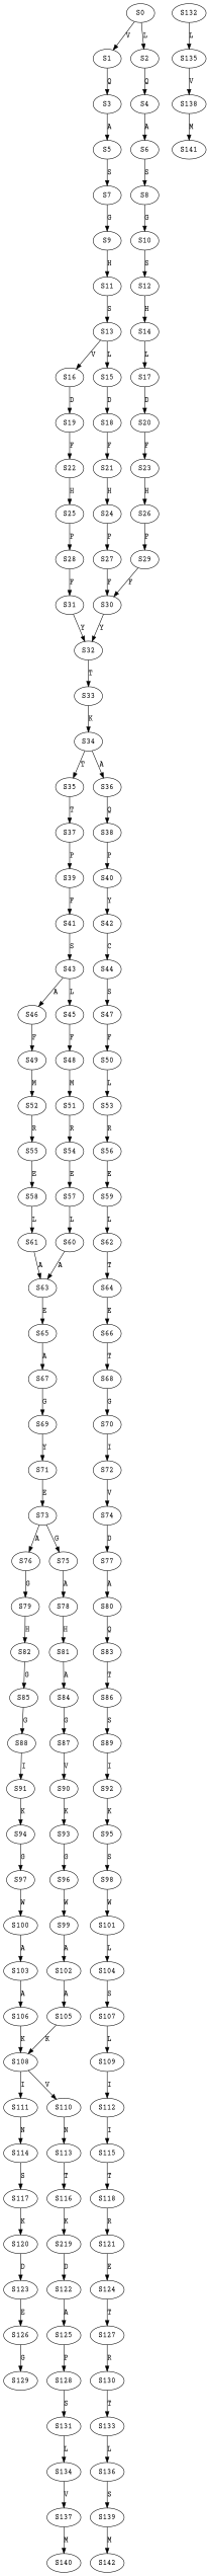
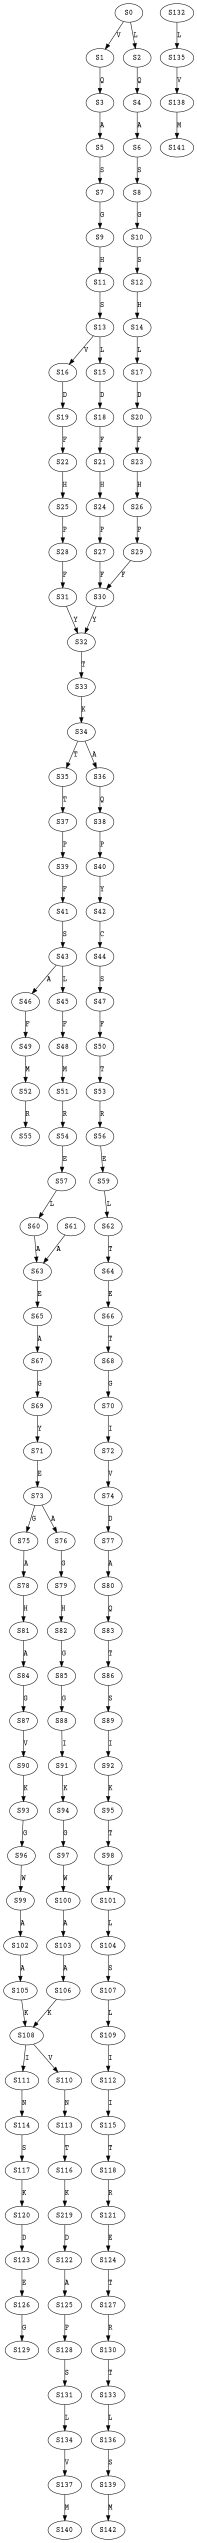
  strict digraph {
    fontname="Courier Prime"
    node [fontname="Courier Prime"]
    edge [fontname="Courier Prime"]
    S0
    S1
    S2
    S3
    S4
    S5
    S6
    S7
    S8
    S9
    S10
    S11
    S12
    S13
    S14
    S15
    S16
    S17
    S18
    S19
    S20
    S21
    S22
    S23
    S24
    S25
    S26
    S27
    S28
    S29
    S30
    S31
    S32
    S33
    S34
    S35
    S36
    S37
    S38
    S39
    S40
    S41
    S42
    S43
    S44
    S45
    S46
    S47
    S48
    S49
    S50
    S51
    S52
    S53
    S54
    S55
    S56
    S57
-   S58
    S59
    S60
    S61
    S62
    S63
    S64
    S65
    S66
    S67
    S68
    S69
    S70
    S71
    S72
    S73
    S74
    S75
    S76
    S77
    S78
    S79
    S80
    S81
    S82
    S83
    S84
    S85
    S86
    S87
    S88
    S89
    S90
    S91
    S92
    S93
    S94
    S95
    S96
    S97
    S98
    S99
    S100
    S101
    S102
    S103
    S104
    S105
    S106
    S107
    S108
    S109
    S110
    S111
    S112
    S113
    S114
    S115
    S116
    S117
    S118
    n120 [label=S219]
    S120
    S121
    S122
    S123
    S124
    S125
    S126
    S127
    S128
    S129
    S130
    S131
    S133
    S134
    S132
    S135
    S136
    S137
    S138
    S139
    S140
    S141
    S142
    S0 -> S1 [label=V]
    S0 -> S2 [label=L]
    S1 -> S3 [label=Q]
    S2 -> S4 [label=Q]
    S3 -> S5 [label=A]
    S4 -> S6 [label=A]
    S5 -> S7 [label=S]
    S6 -> S8 [label=S]
    S7 -> S9 [label=G]
    S8 -> S10 [label=G]
    S9 -> S11 [label=H]
    S10 -> S12 [label=S]
    S11 -> S13 [label=S]
    S12 -> S14 [label=H]
    S13 -> S15 [label=L]
    S13 -> S16 [label=V]
    S14 -> S17 [label=L]
    S15 -> S18 [label=D]
    S16 -> S19 [label=D]
    S17 -> S20 [label=D]
    S18 -> S21 [label=F]
    S19 -> S22 [label=F]
    S20 -> S23 [label=F]
    S21 -> S24 [label=H]
    S22 -> S25 [label=H]
    S23 -> S26 [label=H]
    S24 -> S27 [label=P]
    S25 -> S28 [label=P]
    S26 -> S29 [label=P]
    S27 -> S30 [label=F]
    S28 -> S31 [label=F]
    S29 -> S30 [label=F]
    S30 -> S32 [label=Y]
    S31 -> S32 [label=Y]
    S32 -> S33 [label=T]
    S33 -> S34 [label=K]
    S34 -> S35 [label=T]
    S34 -> S36 [label=A]
    S35 -> S37 [label=T]
    S36 -> S38 [label=Q]
    S37 -> S39 [label=P]
    S38 -> S40 [label=P]
    S39 -> S41 [label=F]
    S40 -> S42 [label=Y]
    S41 -> S43 [label=S]
    S42 -> S44 [label=C]
    S43 -> S45 [label=L]
    S43 -> S46 [label=A]
    S44 -> S47 [label=S]
    S45 -> S48 [label=F]
    S46 -> S49 [label=F]
    S47 -> S50 [label=F]
    S48 -> S51 [label=M]
    S49 -> S52 [label=M]
-   S50 -> S53 [label=L]
+   S50 -> S53 [label=T]
    S51 -> S54 [label=R]
    S52 -> S55 [label=R]
    S53 -> S56 [label=R]
    S54 -> S57 [label=E]
-   S55 -> S58 [label=E]
    S56 -> S59 [label=E]
    S57 -> S60 [label=L]
-   S58 -> S61 [label=L]
    S59 -> S62 [label=L]
    S60 -> S63 [label=A]
    S61 -> S63 [label=A]
    S62 -> S64 [label=T]
    S63 -> S65 [label=E]
    S64 -> S66 [label=E]
    S65 -> S67 [label=A]
    S66 -> S68 [label=T]
    S67 -> S69 [label=G]
    S68 -> S70 [label=G]
    S69 -> S71 [label=Y]
    S70 -> S72 [label=I]
    S71 -> S73 [label=E]
    S72 -> S74 [label=V]
    S73 -> S75 [label=G]
    S73 -> S76 [label=A]
    S74 -> S77 [label=D]
    S75 -> S78 [label=A]
    S76 -> S79 [label=G]
    S77 -> S80 [label=A]
    S78 -> S81 [label=H]
    S79 -> S82 [label=H]
    S80 -> S83 [label=Q]
    S81 -> S84 [label=A]
    S82 -> S85 [label=G]
    S83 -> S86 [label=T]
    S84 -> S87 [label=G]
    S85 -> S88 [label=G]
    S86 -> S89 [label=S]
    S87 -> S90 [label=V]
    S88 -> S91 [label=I]
    S89 -> S92 [label=I]
    S90 -> S93 [label=K]
    S91 -> S94 [label=K]
    S92 -> S95 [label=K]
    S93 -> S96 [label=G]
    S94 -> S97 [label=G]
-   S95 -> S98 [label=S]
+   S95 -> S98 [label=T]
    S96 -> S99 [label=W]
    S97 -> S100 [label=W]
    S98 -> S101 [label=W]
    S99 -> S102 [label=A]
    S100 -> S103 [label=A]
    S101 -> S104 [label=L]
    S102 -> S105 [label=A]
    S103 -> S106 [label=A]
    S104 -> S107 [label=S]
    S105 -> S108 [label=K]
    S106 -> S108 [label=K]
    S107 -> S109 [label=L]
    S108 -> S110 [label=V]
    S108 -> S111 [label=I]
    S109 -> S112 [label=I]
    S110 -> S113 [label=N]
    S111 -> S114 [label=N]
    S112 -> S115 [label=I]
    S113 -> S116 [label=T]
    S114 -> S117 [label=S]
    S115 -> S118 [label=T]
    S116 -> n120 [label=K]
    S117 -> S120 [label=K]
    S118 -> S121 [label=R]
    n120 -> S122 [label=D]
    S120 -> S123 [label=D]
    S121 -> S124 [label=E]
    S122 -> S125 [label=A]
    S123 -> S126 [label=E]
    S124 -> S127 [label=T]
    S125 -> S128 [label=P]
    S126 -> S129 [label=G]
    S127 -> S130 [label=R]
    S128 -> S131 [label=S]
    S130 -> S133 [label=T]
    S131 -> S134 [label=L]
    S133 -> S136 [label=L]
    S134 -> S137 [label=V]
    S132 -> S135 [label=L]
    S135 -> S138 [label=V]
    S136 -> S139 [label=S]
    S137 -> S140 [label=M]
    S138 -> S141 [label=M]
    S139 -> S142 [label=M]
  }
